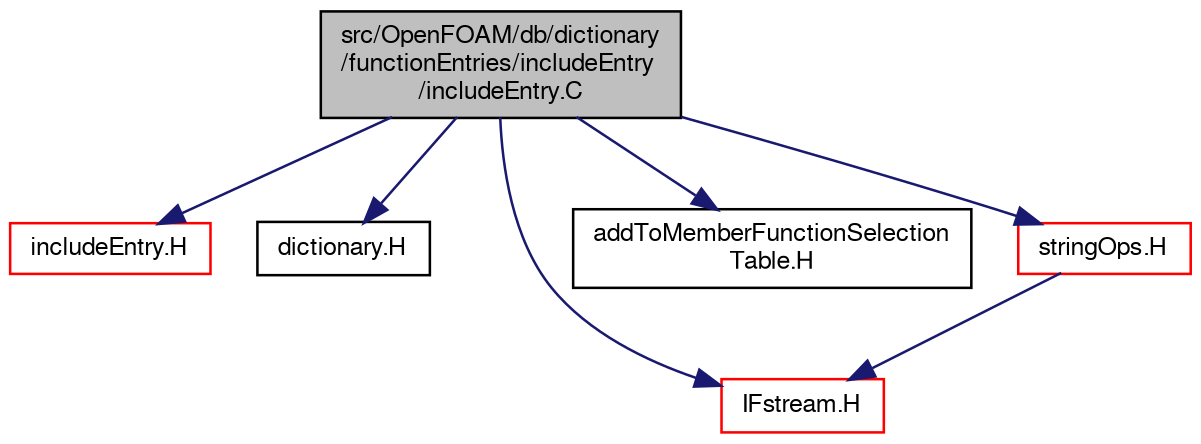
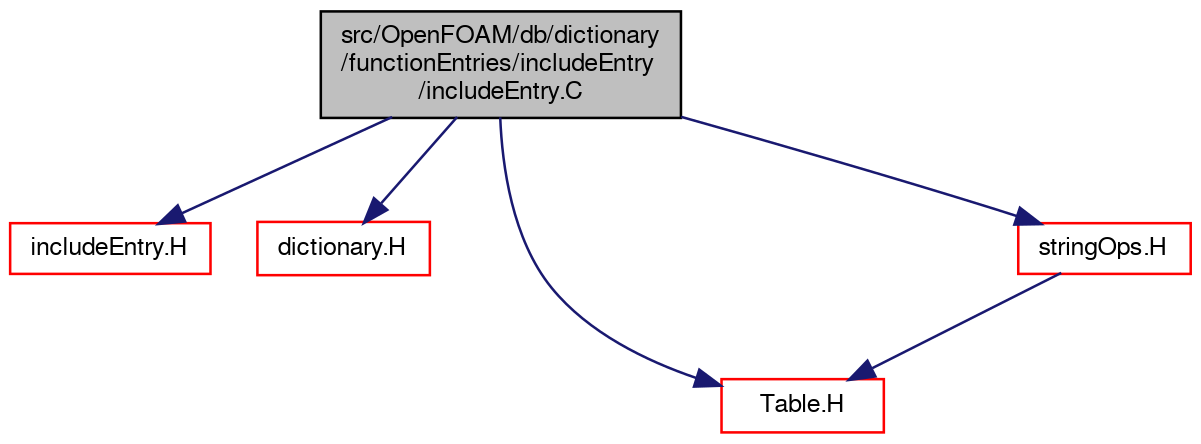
  digraph {
    node [color=red fontname=FreeSans fontsize=10 shape=record]
    edge [color=midnightblue fontname=FreeSans fontsize=10 labelfontname=FreeSans labelfontsize=10 style=solid]
    n1 [color=black fillcolor=grey75 fontcolor=black height=0.2 label="src/OpenFOAM/db/dictionary\l/functionEntries/includeEntry\l/includeEntry.C" style=filled width=0.4]
    n2 [height=0.2 label="includeEntry.H" width=0.4]
-   n3 [color=black height=0.2 label="dictionary.H" width=0.4]
-   n4 [height=0.2 label="IFstream.H" width=0.4]
-   n5 [color=black height=0.2 label="addToMemberFunctionSelection\lTable.H" width=0.4]
+   n3 [height=0.2 label="dictionary.H" width=0.4]
+   n4 [height=0.2 label="Table.H" width=0.4]
    n6 [height=0.2 label="stringOps.H" width=0.4]
    n1 -> n2
    n1 -> n3
    n1 -> n4
-   n1 -> n5
    n1 -> n6
    n6 -> n4
  }
